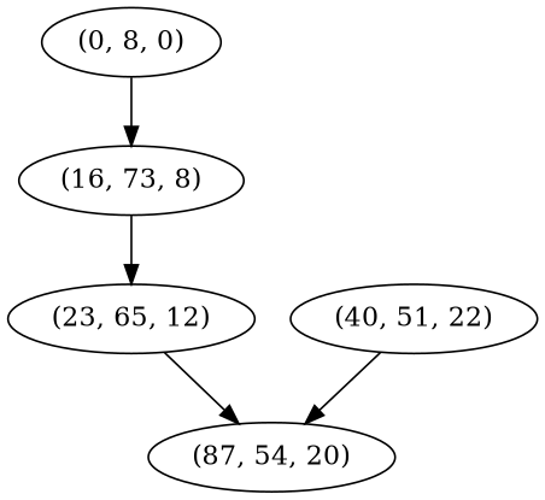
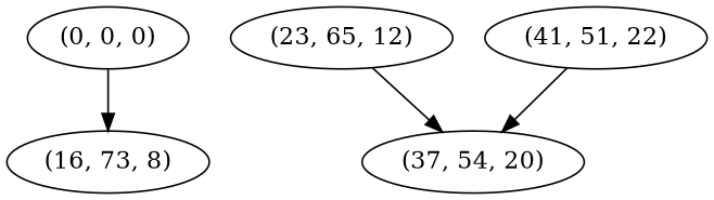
  digraph {
-   "(0, 0, 0)" [label="(0, 8, 0)"]
+   "(0, 0, 0)"
    "(16, 73, 8)"
    "(23, 65, 12)"
-   "(37, 54, 20)" [label="(87, 54, 20)"]
-   "(40, 51, 22)"
+   "(37, 54, 20)"
+   "(40, 51, 22)" [label="(41, 51, 22)"]
    "(0, 0, 0)" -> "(16, 73, 8)"
-   "(16, 73, 8)" -> "(23, 65, 12)"
    "(23, 65, 12)" -> "(37, 54, 20)"
    "(40, 51, 22)" -> "(37, 54, 20)"
  }
